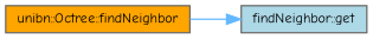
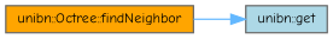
  digraph {
    rankdir=LR
    fontname="Comic Neue"
    node [fontname="Comic Neue" fontsize=10 shape=box style=filled]
    n1 [color=gray40 fillcolor=orange fontcolor=black height=0.2 label="unibn::Octree::findNeighbor" width=0.4]
-   n2 [color=grey40 fillcolor=lightblue height=0.2 label="findNeighbor::get" width=0.4]
+   n2 [color=grey40 fillcolor=lightblue height=0.2 label="unibn::get" width=0.4]
    n1 -> n2 [color=steelblue1 fontname="Comic Neue" fontsize=10 labelfontname=Helvetica labelfontsize=10 style=solid]
  }
